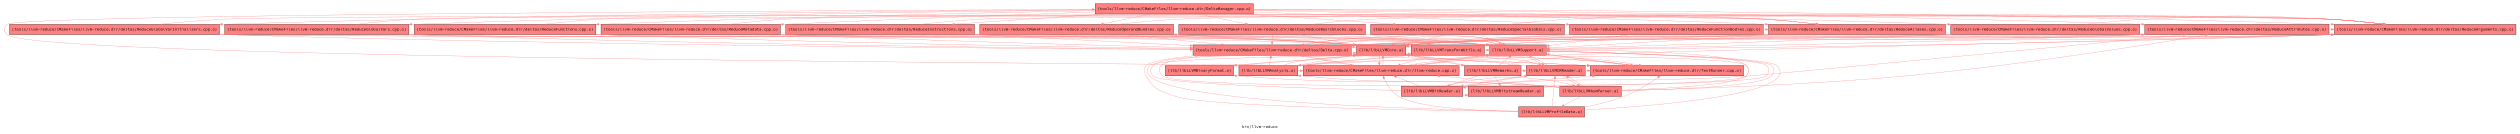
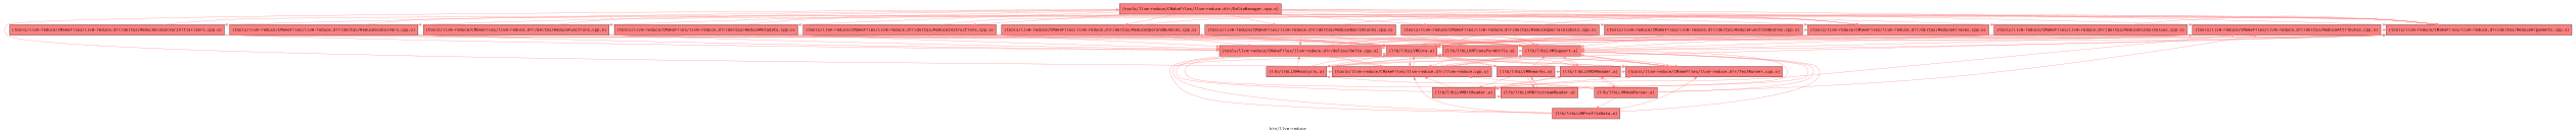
  digraph {
    fontname="Source Code Pro"
    label="bin/llvm-reduce"
    node [fillcolor="1.000000 0.5 1" fontname="Source Code Pro" group=1 shape=box style=filled]
    edge [color="1.000000 0.5 1" fontname="Source Code Pro"]
    n1 [label="{tools/llvm-reduce/CMakeFiles/llvm-reduce.dir/DeltaManager.cpp.o}"]
    n2 [label="{tools/llvm-reduce/CMakeFiles/llvm-reduce.dir/deltas/ReduceAliases.cpp.o}"]
    n3 [label="{tools/llvm-reduce/CMakeFiles/llvm-reduce.dir/deltas/ReduceArguments.cpp.o}"]
    n4 [label="{tools/llvm-reduce/CMakeFiles/llvm-reduce.dir/deltas/ReduceAttributes.cpp.o}"]
    n5 [label="{tools/llvm-reduce/CMakeFiles/llvm-reduce.dir/deltas/ReduceBasicBlocks.cpp.o}"]
    n6 [label="{tools/llvm-reduce/CMakeFiles/llvm-reduce.dir/deltas/ReduceFunctionBodies.cpp.o}"]
    n7 [label="{tools/llvm-reduce/CMakeFiles/llvm-reduce.dir/deltas/ReduceFunctions.cpp.o}"]
    n8 [label="{tools/llvm-reduce/CMakeFiles/llvm-reduce.dir/deltas/ReduceGlobalValues.cpp.o}"]
    n9 [label="{tools/llvm-reduce/CMakeFiles/llvm-reduce.dir/deltas/ReduceGlobalVarInitializers.cpp.o}"]
    n10 [label="{tools/llvm-reduce/CMakeFiles/llvm-reduce.dir/deltas/ReduceGlobalVars.cpp.o}"]
    n11 [label="{tools/llvm-reduce/CMakeFiles/llvm-reduce.dir/deltas/ReduceInstructions.cpp.o}"]
    n12 [label="{tools/llvm-reduce/CMakeFiles/llvm-reduce.dir/deltas/ReduceMetadata.cpp.o}"]
    n13 [label="{tools/llvm-reduce/CMakeFiles/llvm-reduce.dir/deltas/ReduceOperandBundles.cpp.o}"]
    n14 [label="{tools/llvm-reduce/CMakeFiles/llvm-reduce.dir/deltas/ReduceSpecialGlobals.cpp.o}"]
    n15 [label="{tools/llvm-reduce/CMakeFiles/llvm-reduce.dir/deltas/Delta.cpp.o}"]
    n16 [label="{lib/libLLVMCore.a}"]
    n17 [label="{lib/libLLVMSupport.a}"]
    n18 [label="{lib/libLLVMTransformUtils.a}"]
    n19 [label="{tools/llvm-reduce/CMakeFiles/llvm-reduce.dir/TestRunner.cpp.o}"]
    n20 [label="{tools/llvm-reduce/CMakeFiles/llvm-reduce.dir/llvm-reduce.cpp.o}"]
-   n21 [label="{lib/libLLVMBinaryFormat.a}"]
    n22 [label="{lib/libLLVMRemarks.a}"]
    n23 [label="{lib/libLLVMIRReader.a}"]
    n24 [label="{lib/libLLVMAnalysis.a}"]
    n25 [label="{lib/libLLVMBitReader.a}"]
    n26 [label="{lib/libLLVMBitstreamReader.a}"]
    n27 [label="{lib/libLLVMAsmParser.a}"]
    n28 [label="{lib/libLLVMProfileData.a}"]
    subgraph sub_1 {
      rank=same
      n1
    }
    subgraph sub_2 {
      rank=same
      n2
      n3
      n4
      n5
      n6
      n7
      n8
      n9
      n10
      n11
      n12
      n13
      n14
    }
    subgraph sub_3 {
      rank=same
      n15
      n16
      n17
      n18
    }
    subgraph sub_4 {
      rank=same
      n19
      n20
-     n21
      n22
      n23
      n24
    }
    subgraph sub_5 {
      rank=same
      n25
      n26
      n27
    }
    n1 -> n2
    n1 -> n3
    n1 -> n4
    n1 -> n5
    n1 -> n6
    n1 -> n7
    n1 -> n8
    n1 -> n9
    n1 -> n10
    n1 -> n11
    n1 -> n12
    n1 -> n13
    n1 -> n14
    n2 -> n15
    n2 -> n16
    n2 -> n17
    n3 -> n15
    n3 -> n16
    n3 -> n17
    n3 -> n18
    n4 -> n3
    n4 -> n15
    n4 -> n16
    n4 -> n17
    n5 -> n3
    n5 -> n15
    n5 -> n16
    n5 -> n17
    n6 -> n2
    n6 -> n15
    n6 -> n16
    n6 -> n17
    n7 -> n2
    n7 -> n15
    n7 -> n16
    n7 -> n17
    n8 -> n3
    n8 -> n15
    n8 -> n16
    n8 -> n17
    n9 -> n3
    n9 -> n15
    n9 -> n16
    n9 -> n17
    n10 -> n3
    n10 -> n15
    n10 -> n16
    n10 -> n17
    n11 -> n3
    n11 -> n15
    n11 -> n16
    n11 -> n17
    n12 -> n2
    n12 -> n15
    n12 -> n16
    n12 -> n17
    n13 -> n3
    n13 -> n15
    n13 -> n16
    n13 -> n17
    n14 -> n2
    n14 -> n15
    n14 -> n16
    n14 -> n17
    n15 -> n16
    n15 -> n17
    n15 -> n18
    n15 -> n19
    n15 -> n20
    n16 -> n4
    n16 -> n13
    n16 -> n15
    n16 -> n17
    n16 -> n18
    n16 -> n19
    n16 -> n20
-   n16 -> n21
    n16 -> n22
    n17 -> n15
    n17 -> n16
    n17 -> n19
    n17 -> n20
    n17 -> n23
    n18 -> n3
    n18 -> n16
    n18 -> n17
    n18 -> n20
    n18 -> n24
    n19 -> n17
    n20 -> n1
    n20 -> n15
    n20 -> n16
    n20 -> n17
    n20 -> n19
    n20 -> n23
-   n21 -> n16
    n22 -> n16
    n22 -> n17
    n22 -> n19
    n22 -> n23
    n22 -> n25
    n22 -> n26
    n23 -> n16
    n23 -> n17
    n23 -> n19
    n23 -> n25
    n23 -> n27
    n24 -> n3
    n24 -> n15
    n24 -> n16
    n24 -> n17
    n24 -> n18
    n24 -> n19
    n24 -> n20
    n25 -> n4
    n25 -> n16
    n25 -> n17
    n25 -> n19
    n25 -> n20
    n25 -> n23
    n25 -> n26
-   n25 -> n27
    n26 -> n16
    n26 -> n17
+   n26 -> n22
    n26 -> n25
    n27 -> n4
    n27 -> n17
-   n27 -> n18
    n27 -> n20
-   n27 -> n21
    n27 -> n23
    n27 -> n24
    n27 -> n28
    n28 -> n15
    n28 -> n16
    n28 -> n17
    n28 -> n19
    n28 -> n20
-   n28 -> n23
  }
